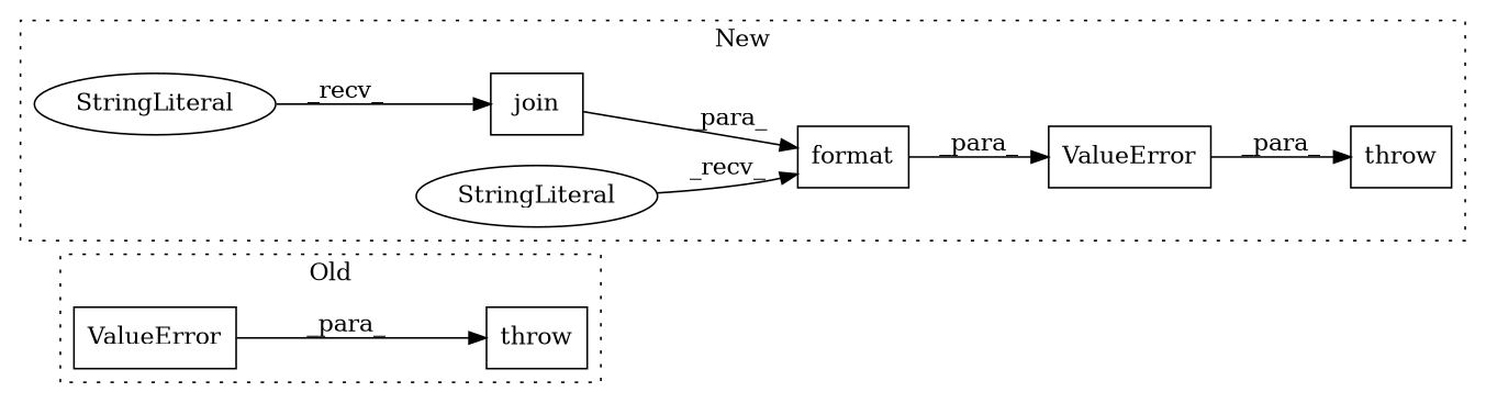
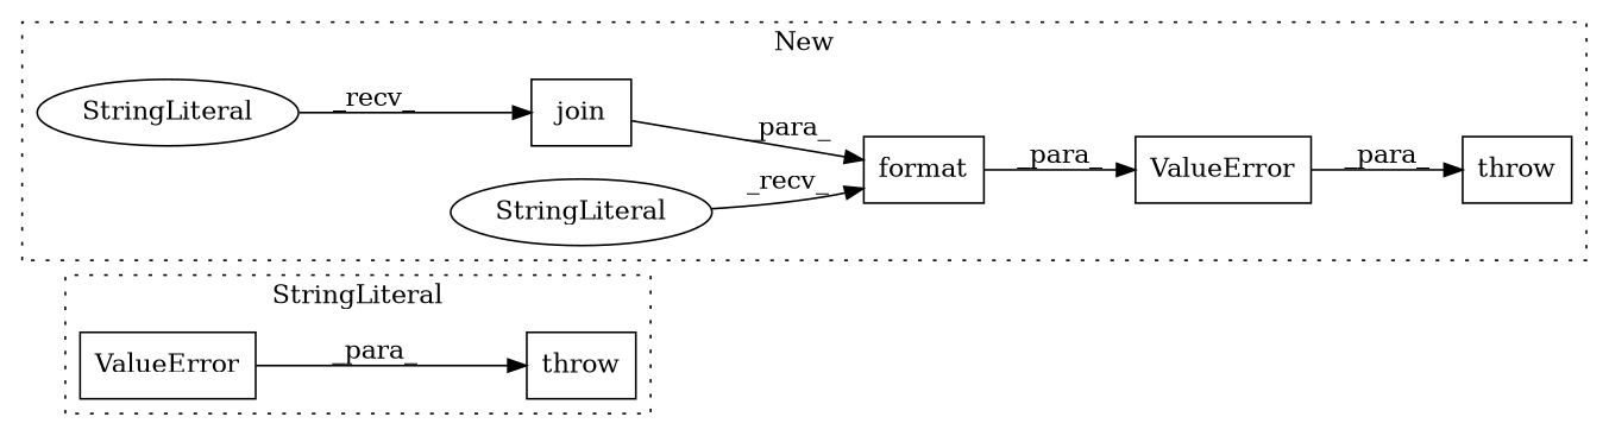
  digraph {
    rankdir=LR
    node [a=32 l=6 shape=box]
    n1 [a=53 label=throw s=1292]
    n2 [l="11,1" label=ValueError s="1298,1598"]
    n3 [l="5,1" label=join s="1317,1335"]
    n4 [a=45 l=4 label=StringLiteral s=1312 shape=ellipse]
    n5 [l="7,1" label=format s="1305,1336"]
    n6 [a=45 l=84 label=StringLiteral s=1220 shape=ellipse]
    n7 [a=53 label=throw s=1203]
    n8 [l="11,1" label=ValueError s="1209,1337"]
    subgraph cluster_1 {
-     label=Old
+     label=StringLiteral
      style=dotted
      n1
      n2
    }
    subgraph cluster_2 {
      label=New
      style=dotted
      n3
      n4
      n5
      n6
      n7
      n8
    }
    n2 -> n1 [label=_para_]
    n3 -> n5 [label=_para_]
    n4 -> n3 [label=_recv_]
    n5 -> n8 [label=_para_]
    n6 -> n5 [label=_recv_]
    n8 -> n7 [label=_para_]
  }
